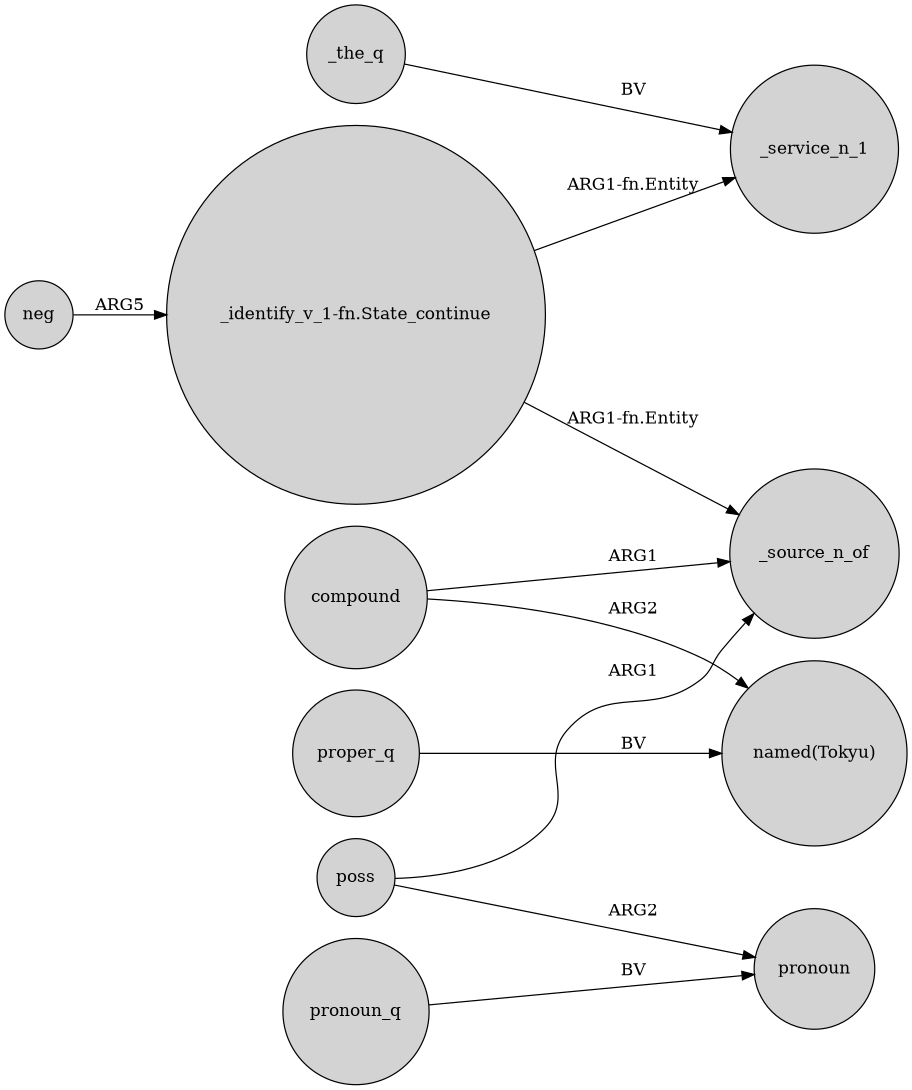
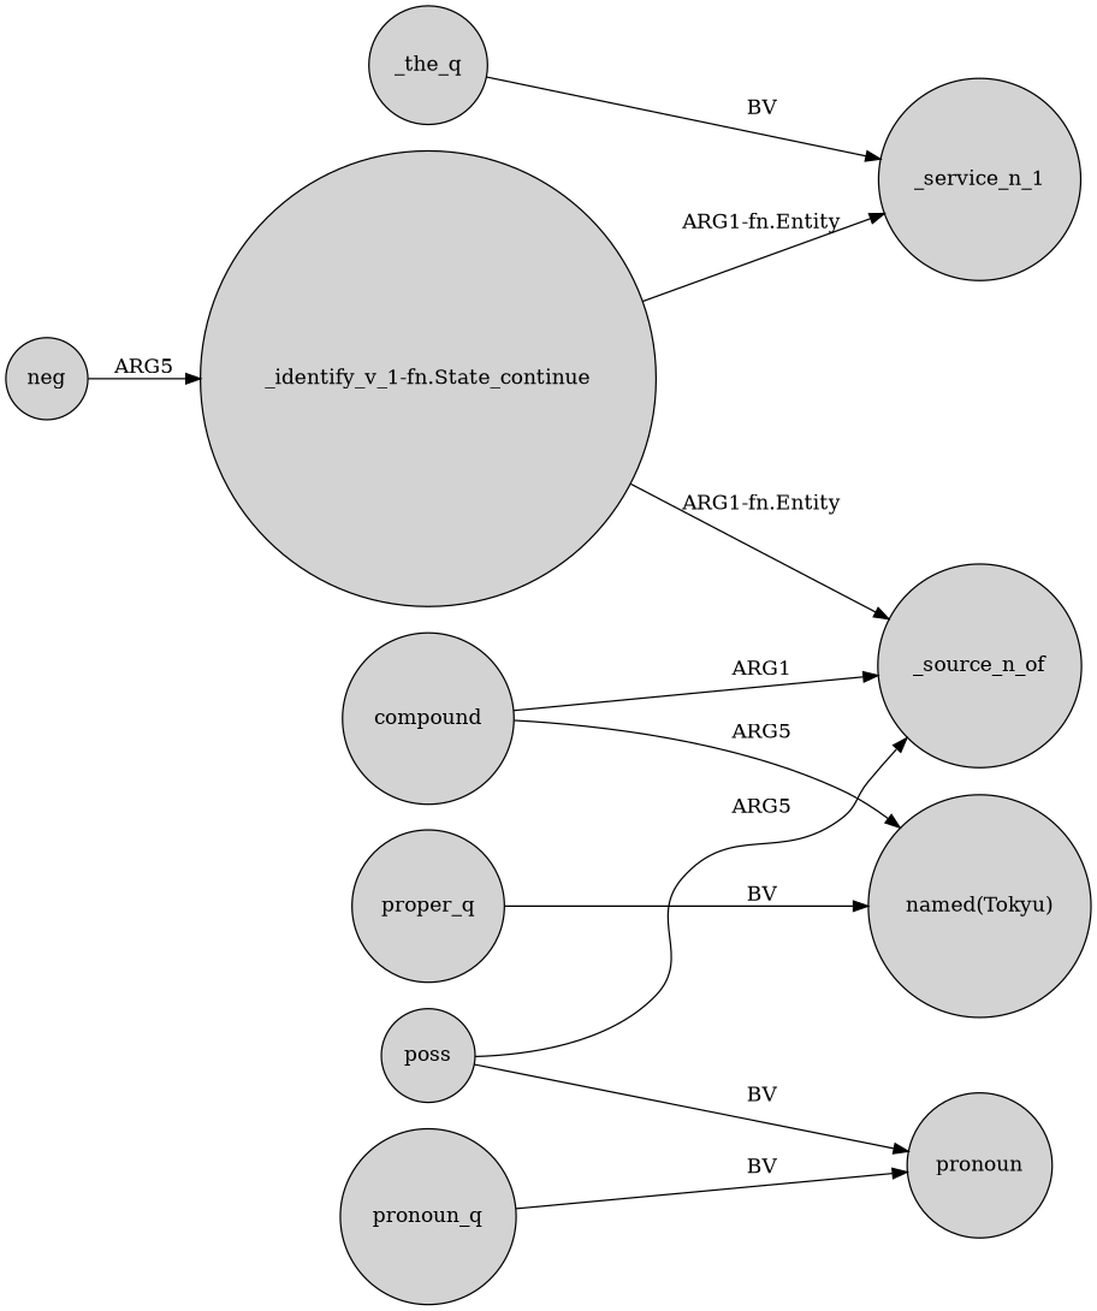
  digraph {
    rankdir=LR
    node [shape=circle style=filled]
    "_identify_v_1-fn.State_continue"
    _source_n_of
    _service_n_1
    compound
    "named(Tokyu)"
    neg
    proper_q
    poss
    n9 [label=pronoun]
    _the_q
    pronoun_q
    "_identify_v_1-fn.State_continue" -> _source_n_of [label="ARG1-fn.Entity"]
    "_identify_v_1-fn.State_continue" -> _service_n_1 [label="ARG1-fn.Entity"]
    compound -> _source_n_of [label=ARG1]
-   compound -> "named(Tokyu)" [label=ARG2]
+   compound -> "named(Tokyu)" [label=ARG5]
    neg -> "_identify_v_1-fn.State_continue" [label=ARG5]
    proper_q -> "named(Tokyu)" [label=BV]
-   poss -> _source_n_of [label=ARG1]
-   poss -> n9 [label=ARG2]
+   poss -> _source_n_of [label=ARG5]
+   poss -> n9 [label=BV]
    _the_q -> _service_n_1 [label=BV]
    pronoun_q -> n9 [label=BV]
  }
